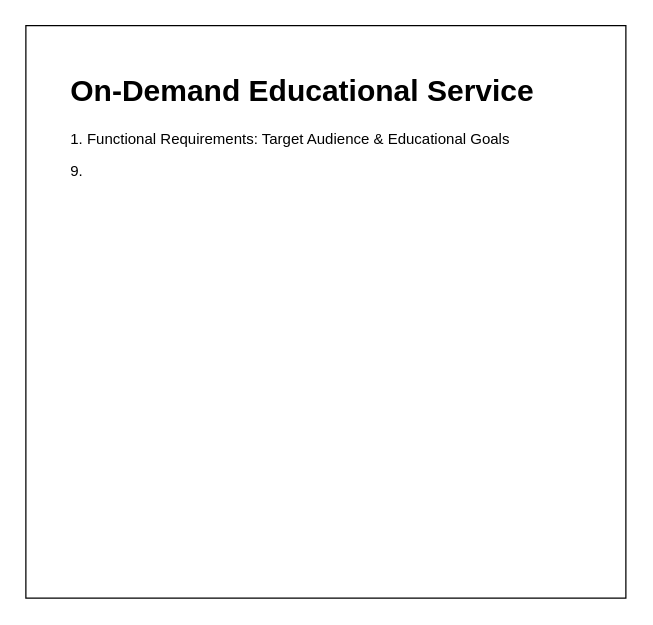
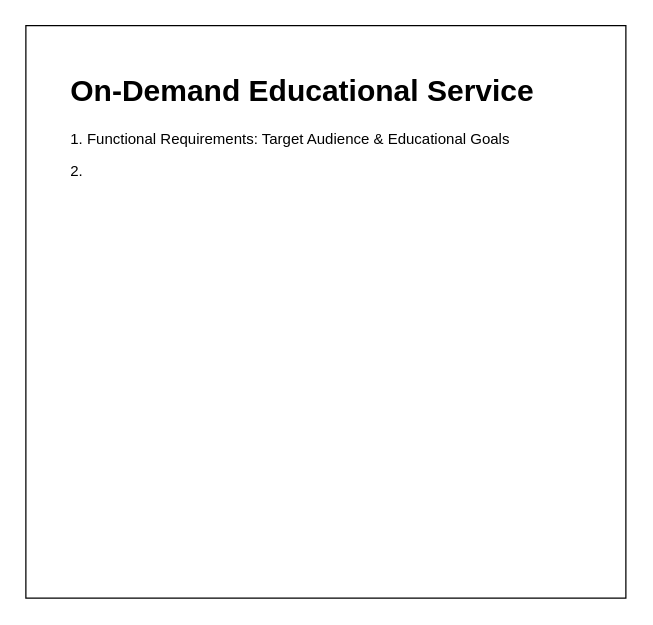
  <mxCell id="0" />
  <mxCell id="1" parent="0" />
  <mxCell id="2" value="" style="rounded=0;whiteSpace=wrap;html=1;" vertex="1" parent="1"><mxGeometry x="20" y="20" width="480" height="458" as="geometry" /></mxCell>
  <mxCell id="3" value="&lt;h1 style=&quot;margin-top: 0px;&quot;&gt;&lt;br&gt;&lt;/h1&gt;" style="text;html=1;whiteSpace=wrap;overflow=hidden;rounded=0;" vertex="1" parent="1"><mxGeometry x="116" y="80" width="180" height="120" as="geometry" /></mxCell>
- <mxCell id="4" value="&lt;h1 style=&quot;margin-top: 0px;&quot;&gt;On-Demand Educational Service&lt;/h1&gt;&lt;p&gt;1. Functional Requirements: Target Audience &amp;amp; Educational Goals&lt;/p&gt;&lt;p&gt;9.&amp;nbsp;&lt;/p&gt;" style="text;html=1;whiteSpace=wrap;overflow=hidden;rounded=0;" vertex="1" parent="1"><mxGeometry x="54" y="52" width="446" height="256" as="geometry" /></mxCell>
+ <mxCell id="4" value="&lt;h1 style=&quot;margin-top: 0px;&quot;&gt;On-Demand Educational Service&lt;/h1&gt;&lt;p&gt;1. Functional Requirements: Target Audience &amp;amp; Educational Goals&lt;/p&gt;&lt;p&gt;2.&amp;nbsp;&lt;/p&gt;" style="text;html=1;whiteSpace=wrap;overflow=hidden;rounded=0;" vertex="1" parent="1"><mxGeometry x="54" y="52" width="446" height="256" as="geometry" /></mxCell>
